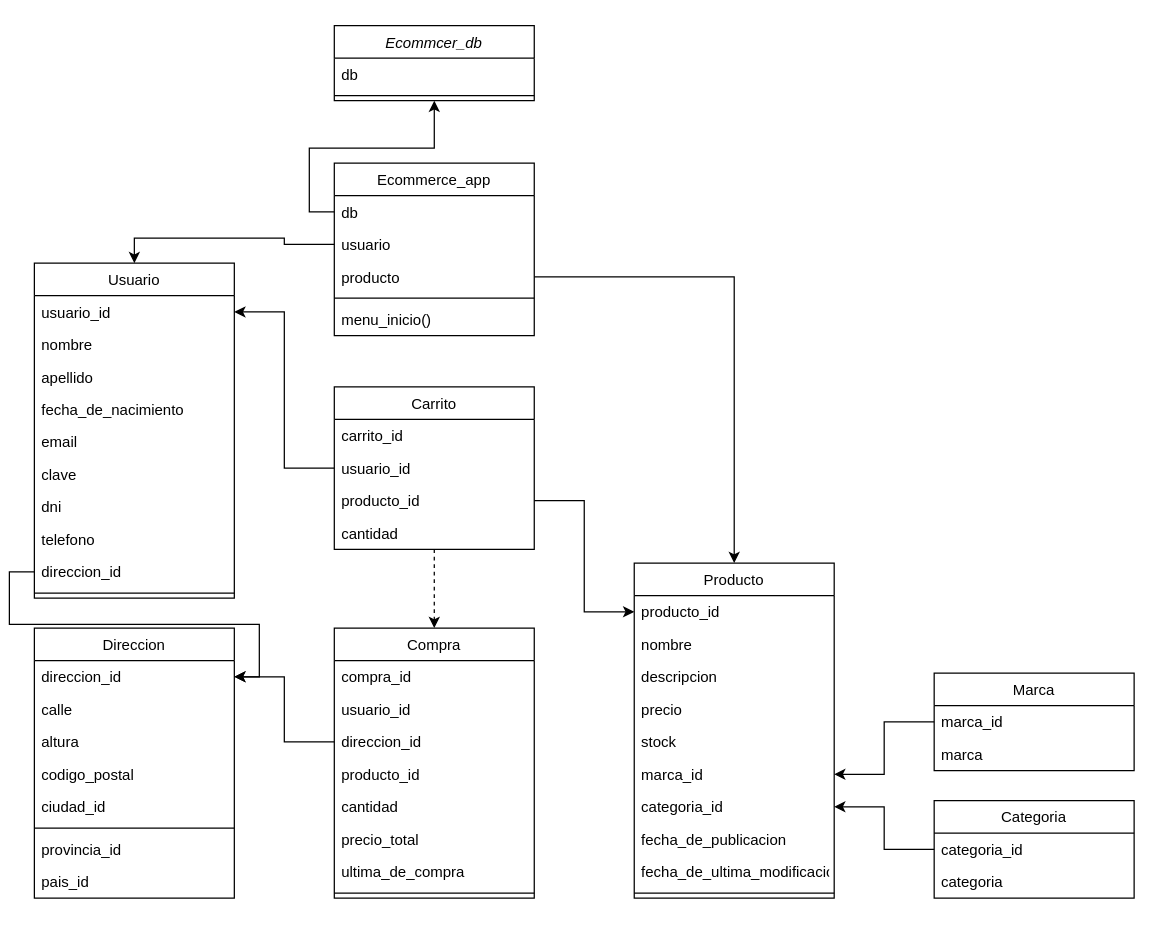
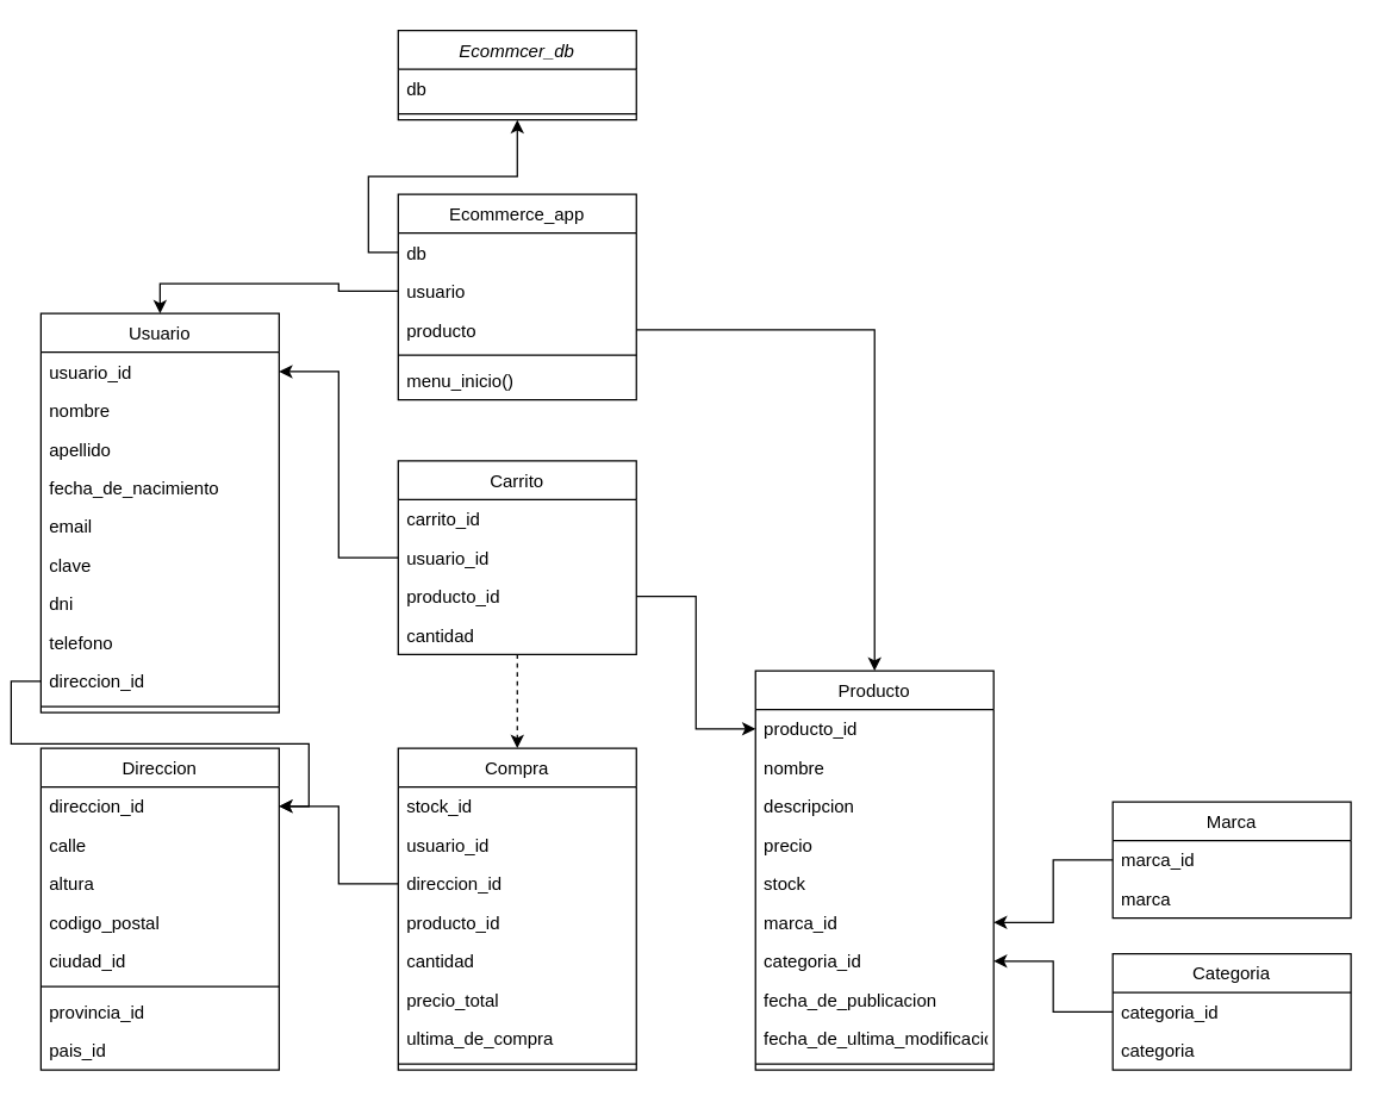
  <mxCell id="0" />
  <mxCell id="1" parent="0" />
  <mxCell id="2" style="edgeStyle=orthogonalEdgeStyle;rounded=0;orthogonalLoop=1;jettySize=auto;html=1;" parent="1" source="48" target="52" edge="1"><mxGeometry relative="1" as="geometry" /></mxCell>
  <mxCell id="3" style="edgeStyle=orthogonalEdgeStyle;rounded=0;orthogonalLoop=1;jettySize=auto;html=1;" parent="1" source="49" target="12" edge="1"><mxGeometry relative="1" as="geometry" /></mxCell>
  <mxCell id="4" style="edgeStyle=orthogonalEdgeStyle;rounded=0;orthogonalLoop=1;jettySize=auto;html=1;dashed=1;" parent="1" source="46" target="37" edge="1"><mxGeometry relative="1" as="geometry" /></mxCell>
  <mxCell id="5" style="edgeStyle=orthogonalEdgeStyle;rounded=0;orthogonalLoop=1;jettySize=auto;html=1;" parent="1" source="40" target="29" edge="1"><mxGeometry relative="1" as="geometry" /></mxCell>
  <mxCell id="6" style="edgeStyle=orthogonalEdgeStyle;rounded=0;orthogonalLoop=1;jettySize=auto;html=1;" parent="1" source="26" target="18" edge="1"><mxGeometry relative="1" as="geometry" /></mxCell>
  <mxCell id="7" style="edgeStyle=orthogonalEdgeStyle;rounded=0;orthogonalLoop=1;jettySize=auto;html=1;" parent="1" source="23" target="17" edge="1"><mxGeometry relative="1" as="geometry" /></mxCell>
  <mxCell id="8" style="edgeStyle=orthogonalEdgeStyle;rounded=0;orthogonalLoop=1;jettySize=auto;html=1;" parent="1" source="63" target="68" edge="1"><mxGeometry relative="1" as="geometry" /></mxCell>
  <mxCell id="9" style="edgeStyle=orthogonalEdgeStyle;rounded=0;orthogonalLoop=1;jettySize=auto;html=1;" parent="1" source="64" target="51" edge="1"><mxGeometry relative="1" as="geometry" /></mxCell>
  <mxCell id="10" style="edgeStyle=orthogonalEdgeStyle;rounded=0;orthogonalLoop=1;jettySize=auto;html=1;" parent="1" source="65" target="11" edge="1"><mxGeometry relative="1" as="geometry" /></mxCell>
  <mxCell id="11" value="Producto" style="swimlane;fontStyle=0;align=center;verticalAlign=top;childLayout=stackLayout;horizontal=1;startSize=26;horizontalStack=0;resizeParent=1;resizeLast=0;collapsible=1;marginBottom=0;rounded=0;shadow=0;strokeWidth=1;" parent="1" vertex="1"><mxGeometry x="500" y="450" width="160" height="268" as="geometry"><mxRectangle x="640" y="40" width="170" height="26" as="alternateBounds" /></mxGeometry></mxCell>
  <mxCell id="12" value="producto_id" style="text;align=left;verticalAlign=top;spacingLeft=4;spacingRight=4;overflow=hidden;rotatable=0;points=[[0,0.5],[1,0.5]];portConstraint=eastwest;" parent="11" vertex="1"><mxGeometry y="26" width="160" height="26" as="geometry" /></mxCell>
  <mxCell id="13" value="nombre" style="text;strokeColor=none;fillColor=none;align=left;verticalAlign=top;spacingLeft=4;spacingRight=4;overflow=hidden;rotatable=0;points=[[0,0.5],[1,0.5]];portConstraint=eastwest;" parent="11" vertex="1"><mxGeometry y="52" width="160" height="26" as="geometry" /></mxCell>
  <mxCell id="14" value="descripcion" style="text;strokeColor=none;fillColor=none;align=left;verticalAlign=top;spacingLeft=4;spacingRight=4;overflow=hidden;rotatable=0;points=[[0,0.5],[1,0.5]];portConstraint=eastwest;" parent="11" vertex="1"><mxGeometry y="78" width="160" height="26" as="geometry" /></mxCell>
  <mxCell id="15" value="precio" style="text;strokeColor=none;fillColor=none;align=left;verticalAlign=top;spacingLeft=4;spacingRight=4;overflow=hidden;rotatable=0;points=[[0,0.5],[1,0.5]];portConstraint=eastwest;" parent="11" vertex="1"><mxGeometry y="104" width="160" height="26" as="geometry" /></mxCell>
  <mxCell id="16" value="stock" style="text;strokeColor=none;fillColor=none;align=left;verticalAlign=top;spacingLeft=4;spacingRight=4;overflow=hidden;rotatable=0;points=[[0,0.5],[1,0.5]];portConstraint=eastwest;" parent="11" vertex="1"><mxGeometry y="130" width="160" height="26" as="geometry" /></mxCell>
  <mxCell id="17" value="marca_id" style="text;strokeColor=none;fillColor=none;align=left;verticalAlign=top;spacingLeft=4;spacingRight=4;overflow=hidden;rotatable=0;points=[[0,0.5],[1,0.5]];portConstraint=eastwest;" parent="11" vertex="1"><mxGeometry y="156" width="160" height="26" as="geometry" /></mxCell>
  <mxCell id="18" value="categoria_id" style="text;strokeColor=none;fillColor=none;align=left;verticalAlign=top;spacingLeft=4;spacingRight=4;overflow=hidden;rotatable=0;points=[[0,0.5],[1,0.5]];portConstraint=eastwest;" parent="11" vertex="1"><mxGeometry y="182" width="160" height="26" as="geometry" /></mxCell>
  <mxCell id="19" value="fecha_de_publicacion" style="text;strokeColor=none;fillColor=none;align=left;verticalAlign=top;spacingLeft=4;spacingRight=4;overflow=hidden;rotatable=0;points=[[0,0.5],[1,0.5]];portConstraint=eastwest;" parent="11" vertex="1"><mxGeometry y="208" width="160" height="26" as="geometry" /></mxCell>
  <mxCell id="20" value="fecha_de_ultima_modificacion" style="text;strokeColor=none;fillColor=none;align=left;verticalAlign=top;spacingLeft=4;spacingRight=4;overflow=hidden;rotatable=0;points=[[0,0.5],[1,0.5]];portConstraint=eastwest;" parent="11" vertex="1"><mxGeometry y="234" width="160" height="26" as="geometry" /></mxCell>
  <mxCell id="21" value="" style="line;html=1;strokeWidth=1;align=left;verticalAlign=middle;spacingTop=-1;spacingLeft=3;spacingRight=3;rotatable=0;labelPosition=right;points=[];portConstraint=eastwest;" parent="11" vertex="1"><mxGeometry y="260" width="160" height="8" as="geometry" /></mxCell>
  <mxCell id="22" value="Marca" style="swimlane;fontStyle=0;childLayout=stackLayout;horizontal=1;startSize=26;fillColor=none;horizontalStack=0;resizeParent=1;resizeParentMax=0;resizeLast=0;collapsible=1;marginBottom=0;" parent="1" vertex="1"><mxGeometry x="740" y="538" width="160" height="78" as="geometry"><mxRectangle x="640" y="160" width="70" height="26" as="alternateBounds" /></mxGeometry></mxCell>
  <mxCell id="23" value="marca_id" style="text;strokeColor=none;fillColor=none;align=left;verticalAlign=top;spacingLeft=4;spacingRight=4;overflow=hidden;rotatable=0;points=[[0,0.5],[1,0.5]];portConstraint=eastwest;" parent="22" vertex="1"><mxGeometry y="26" width="160" height="26" as="geometry" /></mxCell>
  <mxCell id="24" value="marca" style="text;strokeColor=none;fillColor=none;align=left;verticalAlign=top;spacingLeft=4;spacingRight=4;overflow=hidden;rotatable=0;points=[[0,0.5],[1,0.5]];portConstraint=eastwest;" parent="22" vertex="1"><mxGeometry y="52" width="160" height="26" as="geometry" /></mxCell>
  <mxCell id="25" value="Categoria" style="swimlane;fontStyle=0;childLayout=stackLayout;horizontal=1;startSize=26;fillColor=none;horizontalStack=0;resizeParent=1;resizeParentMax=0;resizeLast=0;collapsible=1;marginBottom=0;" parent="1" vertex="1"><mxGeometry x="740" y="640" width="160" height="78" as="geometry"><mxRectangle x="600" y="400" width="80" height="26" as="alternateBounds" /></mxGeometry></mxCell>
  <mxCell id="26" value="categoria_id" style="text;strokeColor=none;fillColor=none;align=left;verticalAlign=top;spacingLeft=4;spacingRight=4;overflow=hidden;rotatable=0;points=[[0,0.5],[1,0.5]];portConstraint=eastwest;" parent="25" vertex="1"><mxGeometry y="26" width="160" height="26" as="geometry" /></mxCell>
  <mxCell id="27" value="categoria" style="text;strokeColor=none;fillColor=none;align=left;verticalAlign=top;spacingLeft=4;spacingRight=4;overflow=hidden;rotatable=0;points=[[0,0.5],[1,0.5]];portConstraint=eastwest;" parent="25" vertex="1"><mxGeometry y="52" width="160" height="26" as="geometry" /></mxCell>
  <mxCell id="28" value="Direccion" style="swimlane;fontStyle=0;childLayout=stackLayout;horizontal=1;startSize=26;fillColor=none;horizontalStack=0;resizeParent=1;resizeParentMax=0;resizeLast=0;collapsible=1;marginBottom=0;" parent="1" vertex="1"><mxGeometry x="20" y="502" width="160" height="216" as="geometry"><mxRectangle x="240" y="110" width="80" height="26" as="alternateBounds" /></mxGeometry></mxCell>
  <mxCell id="29" value="direccion_id" style="text;strokeColor=none;fillColor=none;align=left;verticalAlign=top;spacingLeft=4;spacingRight=4;overflow=hidden;rotatable=0;points=[[0,0.5],[1,0.5]];portConstraint=eastwest;" parent="28" vertex="1"><mxGeometry y="26" width="160" height="26" as="geometry" /></mxCell>
  <mxCell id="30" value="calle" style="text;strokeColor=none;fillColor=none;align=left;verticalAlign=top;spacingLeft=4;spacingRight=4;overflow=hidden;rotatable=0;points=[[0,0.5],[1,0.5]];portConstraint=eastwest;" parent="28" vertex="1"><mxGeometry y="52" width="160" height="26" as="geometry" /></mxCell>
  <mxCell id="31" value="altura" style="text;strokeColor=none;fillColor=none;align=left;verticalAlign=top;spacingLeft=4;spacingRight=4;overflow=hidden;rotatable=0;points=[[0,0.5],[1,0.5]];portConstraint=eastwest;" parent="28" vertex="1"><mxGeometry y="78" width="160" height="26" as="geometry" /></mxCell>
  <mxCell id="32" value="codigo_postal" style="text;strokeColor=none;fillColor=none;align=left;verticalAlign=top;spacingLeft=4;spacingRight=4;overflow=hidden;rotatable=0;points=[[0,0.5],[1,0.5]];portConstraint=eastwest;" parent="28" vertex="1"><mxGeometry y="104" width="160" height="26" as="geometry" /></mxCell>
  <mxCell id="33" value="ciudad_id" style="text;strokeColor=none;fillColor=none;align=left;verticalAlign=top;spacingLeft=4;spacingRight=4;overflow=hidden;rotatable=0;points=[[0,0.5],[1,0.5]];portConstraint=eastwest;" parent="28" vertex="1"><mxGeometry y="130" width="160" height="26" as="geometry" /></mxCell>
  <mxCell id="34" value="" style="line;html=1;strokeWidth=1;align=left;verticalAlign=middle;spacingTop=-1;spacingLeft=3;spacingRight=3;rotatable=0;labelPosition=right;points=[];portConstraint=eastwest;" parent="28" vertex="1"><mxGeometry y="156" width="160" height="8" as="geometry" /></mxCell>
  <mxCell id="35" value="provincia_id" style="text;strokeColor=none;fillColor=none;align=left;verticalAlign=top;spacingLeft=4;spacingRight=4;overflow=hidden;rotatable=0;points=[[0,0.5],[1,0.5]];portConstraint=eastwest;" parent="28" vertex="1"><mxGeometry y="164" width="160" height="26" as="geometry" /></mxCell>
  <mxCell id="36" value="pais_id" style="text;strokeColor=none;fillColor=none;align=left;verticalAlign=top;spacingLeft=4;spacingRight=4;overflow=hidden;rotatable=0;points=[[0,0.5],[1,0.5]];portConstraint=eastwest;" parent="28" vertex="1"><mxGeometry y="190" width="160" height="26" as="geometry" /></mxCell>
  <mxCell id="37" value="Compra" style="swimlane;fontStyle=0;align=center;verticalAlign=top;childLayout=stackLayout;horizontal=1;startSize=26;horizontalStack=0;resizeParent=1;resizeLast=0;collapsible=1;marginBottom=0;rounded=0;shadow=0;strokeWidth=1;" parent="1" vertex="1"><mxGeometry x="260" y="502" width="160" height="216" as="geometry"><mxRectangle x="240" y="210" width="160" height="26" as="alternateBounds" /></mxGeometry></mxCell>
- <mxCell id="38" value="compra_id" style="text;align=left;verticalAlign=top;spacingLeft=4;spacingRight=4;overflow=hidden;rotatable=0;points=[[0,0.5],[1,0.5]];portConstraint=eastwest;" parent="37" vertex="1"><mxGeometry y="26" width="160" height="26" as="geometry" /></mxCell>
+ <mxCell id="38" value="stock_id" style="text;align=left;verticalAlign=top;spacingLeft=4;spacingRight=4;overflow=hidden;rotatable=0;points=[[0,0.5],[1,0.5]];portConstraint=eastwest;" parent="37" vertex="1"><mxGeometry y="26" width="160" height="26" as="geometry" /></mxCell>
  <mxCell id="39" value="usuario_id" style="text;align=left;verticalAlign=top;spacingLeft=4;spacingRight=4;overflow=hidden;rotatable=0;points=[[0,0.5],[1,0.5]];portConstraint=eastwest;rounded=0;shadow=0;html=0;" parent="37" vertex="1"><mxGeometry y="52" width="160" height="26" as="geometry" /></mxCell>
  <mxCell id="40" value="direccion_id" style="text;align=left;verticalAlign=top;spacingLeft=4;spacingRight=4;overflow=hidden;rotatable=0;points=[[0,0.5],[1,0.5]];portConstraint=eastwest;" parent="37" vertex="1"><mxGeometry y="78" width="160" height="26" as="geometry" /></mxCell>
  <mxCell id="41" value="producto_id" style="text;align=left;verticalAlign=top;spacingLeft=4;spacingRight=4;overflow=hidden;rotatable=0;points=[[0,0.5],[1,0.5]];portConstraint=eastwest;" parent="37" vertex="1"><mxGeometry y="104" width="160" height="26" as="geometry" /></mxCell>
  <mxCell id="42" value="cantidad" style="text;align=left;verticalAlign=top;spacingLeft=4;spacingRight=4;overflow=hidden;rotatable=0;points=[[0,0.5],[1,0.5]];portConstraint=eastwest;" parent="37" vertex="1"><mxGeometry y="130" width="160" height="26" as="geometry" /></mxCell>
  <mxCell id="43" value="precio_total" style="text;align=left;verticalAlign=top;spacingLeft=4;spacingRight=4;overflow=hidden;rotatable=0;points=[[0,0.5],[1,0.5]];portConstraint=eastwest;" parent="37" vertex="1"><mxGeometry y="156" width="160" height="26" as="geometry" /></mxCell>
  <mxCell id="44" value="ultima_de_compra" style="text;align=left;verticalAlign=top;spacingLeft=4;spacingRight=4;overflow=hidden;rotatable=0;points=[[0,0.5],[1,0.5]];portConstraint=eastwest;" parent="37" vertex="1"><mxGeometry y="182" width="160" height="26" as="geometry" /></mxCell>
  <mxCell id="45" value="" style="line;html=1;strokeWidth=1;align=left;verticalAlign=middle;spacingTop=-1;spacingLeft=3;spacingRight=3;rotatable=0;labelPosition=right;points=[];portConstraint=eastwest;" parent="37" vertex="1"><mxGeometry y="208" width="160" height="8" as="geometry" /></mxCell>
  <mxCell id="46" value="Carrito" style="swimlane;fontStyle=0;childLayout=stackLayout;horizontal=1;startSize=26;fillColor=none;horizontalStack=0;resizeParent=1;resizeParentMax=0;resizeLast=0;collapsible=1;marginBottom=0;" parent="1" vertex="1"><mxGeometry x="260" y="309" width="160" height="130" as="geometry"><mxRectangle x="440" y="40" width="70" height="26" as="alternateBounds" /></mxGeometry></mxCell>
  <mxCell id="47" value="carrito_id" style="text;strokeColor=none;fillColor=none;align=left;verticalAlign=top;spacingLeft=4;spacingRight=4;overflow=hidden;rotatable=0;points=[[0,0.5],[1,0.5]];portConstraint=eastwest;" parent="46" vertex="1"><mxGeometry y="26" width="160" height="26" as="geometry" /></mxCell>
  <mxCell id="48" value="usuario_id" style="text;strokeColor=none;fillColor=none;align=left;verticalAlign=top;spacingLeft=4;spacingRight=4;overflow=hidden;rotatable=0;points=[[0,0.5],[1,0.5]];portConstraint=eastwest;" parent="46" vertex="1"><mxGeometry y="52" width="160" height="26" as="geometry" /></mxCell>
  <mxCell id="49" value="producto_id" style="text;strokeColor=none;fillColor=none;align=left;verticalAlign=top;spacingLeft=4;spacingRight=4;overflow=hidden;rotatable=0;points=[[0,0.5],[1,0.5]];portConstraint=eastwest;" parent="46" vertex="1"><mxGeometry y="78" width="160" height="26" as="geometry" /></mxCell>
  <mxCell id="50" value="cantidad" style="text;strokeColor=none;fillColor=none;align=left;verticalAlign=top;spacingLeft=4;spacingRight=4;overflow=hidden;rotatable=0;points=[[0,0.5],[1,0.5]];portConstraint=eastwest;" parent="46" vertex="1"><mxGeometry y="104" width="160" height="26" as="geometry" /></mxCell>
  <mxCell id="51" value="Usuario" style="swimlane;fontStyle=0;align=center;verticalAlign=top;childLayout=stackLayout;horizontal=1;startSize=26;horizontalStack=0;resizeParent=1;resizeLast=0;collapsible=1;marginBottom=0;rounded=0;shadow=0;strokeWidth=1;" parent="1" vertex="1"><mxGeometry x="20" y="210" width="160" height="268" as="geometry"><mxRectangle x="240" y="250" width="160" height="26" as="alternateBounds" /></mxGeometry></mxCell>
  <mxCell id="52" value="usuario_id" style="text;strokeColor=none;fillColor=none;align=left;verticalAlign=top;spacingLeft=4;spacingRight=4;overflow=hidden;rotatable=0;points=[[0,0.5],[1,0.5]];portConstraint=eastwest;" parent="51" vertex="1"><mxGeometry y="26" width="160" height="26" as="geometry" /></mxCell>
  <mxCell id="53" value="nombre" style="text;strokeColor=none;fillColor=none;align=left;verticalAlign=top;spacingLeft=4;spacingRight=4;overflow=hidden;rotatable=0;points=[[0,0.5],[1,0.5]];portConstraint=eastwest;" parent="51" vertex="1"><mxGeometry y="52" width="160" height="26" as="geometry" /></mxCell>
  <mxCell id="54" value="apellido" style="text;strokeColor=none;fillColor=none;align=left;verticalAlign=top;spacingLeft=4;spacingRight=4;overflow=hidden;rotatable=0;points=[[0,0.5],[1,0.5]];portConstraint=eastwest;" parent="51" vertex="1"><mxGeometry y="78" width="160" height="26" as="geometry" /></mxCell>
  <mxCell id="55" value="fecha_de_nacimiento" style="text;strokeColor=none;fillColor=none;align=left;verticalAlign=top;spacingLeft=4;spacingRight=4;overflow=hidden;rotatable=0;points=[[0,0.5],[1,0.5]];portConstraint=eastwest;" parent="51" vertex="1"><mxGeometry y="104" width="160" height="26" as="geometry" /></mxCell>
  <mxCell id="56" value="email" style="text;strokeColor=none;fillColor=none;align=left;verticalAlign=top;spacingLeft=4;spacingRight=4;overflow=hidden;rotatable=0;points=[[0,0.5],[1,0.5]];portConstraint=eastwest;" parent="51" vertex="1"><mxGeometry y="130" width="160" height="26" as="geometry" /></mxCell>
  <mxCell id="57" value="clave" style="text;strokeColor=none;fillColor=none;align=left;verticalAlign=top;spacingLeft=4;spacingRight=4;overflow=hidden;rotatable=0;points=[[0,0.5],[1,0.5]];portConstraint=eastwest;" parent="51" vertex="1"><mxGeometry y="156" width="160" height="26" as="geometry" /></mxCell>
  <mxCell id="58" value="dni" style="text;strokeColor=none;fillColor=none;align=left;verticalAlign=top;spacingLeft=4;spacingRight=4;overflow=hidden;rotatable=0;points=[[0,0.5],[1,0.5]];portConstraint=eastwest;" parent="51" vertex="1"><mxGeometry y="182" width="160" height="26" as="geometry" /></mxCell>
  <mxCell id="59" value="telefono" style="text;strokeColor=none;fillColor=none;align=left;verticalAlign=top;spacingLeft=4;spacingRight=4;overflow=hidden;rotatable=0;points=[[0,0.5],[1,0.5]];portConstraint=eastwest;" parent="51" vertex="1"><mxGeometry y="208" width="160" height="26" as="geometry" /></mxCell>
  <mxCell id="60" value="direccion_id" style="text;strokeColor=none;fillColor=none;align=left;verticalAlign=top;spacingLeft=4;spacingRight=4;overflow=hidden;rotatable=0;points=[[0,0.5],[1,0.5]];portConstraint=eastwest;" parent="51" vertex="1"><mxGeometry y="234" width="160" height="26" as="geometry" /></mxCell>
  <mxCell id="61" value="" style="line;html=1;strokeWidth=1;align=left;verticalAlign=middle;spacingTop=-1;spacingLeft=3;spacingRight=3;rotatable=0;labelPosition=right;points=[];portConstraint=eastwest;" parent="51" vertex="1"><mxGeometry y="260" width="160" height="8" as="geometry" /></mxCell>
  <mxCell id="62" value="Ecommerce_app" style="swimlane;fontStyle=0;childLayout=stackLayout;horizontal=1;startSize=26;fillColor=none;horizontalStack=0;resizeParent=1;resizeParentMax=0;resizeLast=0;collapsible=1;marginBottom=0;" parent="1" vertex="1"><mxGeometry x="260" y="130" width="160" height="138" as="geometry" /></mxCell>
  <mxCell id="63" value="db" style="text;strokeColor=none;fillColor=none;align=left;verticalAlign=top;spacingLeft=4;spacingRight=4;overflow=hidden;rotatable=0;points=[[0,0.5],[1,0.5]];portConstraint=eastwest;" parent="62" vertex="1"><mxGeometry y="26" width="160" height="26" as="geometry" /></mxCell>
  <mxCell id="64" value="usuario" style="text;strokeColor=none;fillColor=none;align=left;verticalAlign=top;spacingLeft=4;spacingRight=4;overflow=hidden;rotatable=0;points=[[0,0.5],[1,0.5]];portConstraint=eastwest;" parent="62" vertex="1"><mxGeometry y="52" width="160" height="26" as="geometry" /></mxCell>
  <mxCell id="65" value="producto" style="text;strokeColor=none;fillColor=none;align=left;verticalAlign=top;spacingLeft=4;spacingRight=4;overflow=hidden;rotatable=0;points=[[0,0.5],[1,0.5]];portConstraint=eastwest;" parent="62" vertex="1"><mxGeometry y="78" width="160" height="26" as="geometry" /></mxCell>
  <mxCell id="66" value="" style="line;html=1;strokeWidth=1;align=left;verticalAlign=middle;spacingTop=-1;spacingLeft=3;spacingRight=3;rotatable=0;labelPosition=right;points=[];portConstraint=eastwest;" parent="62" vertex="1"><mxGeometry y="104" width="160" height="8" as="geometry" /></mxCell>
  <mxCell id="67" value="menu_inicio()" style="text;strokeColor=none;fillColor=none;align=left;verticalAlign=top;spacingLeft=4;spacingRight=4;overflow=hidden;rotatable=0;points=[[0,0.5],[1,0.5]];portConstraint=eastwest;" parent="62" vertex="1"><mxGeometry y="112" width="160" height="26" as="geometry" /></mxCell>
  <mxCell id="68" value="Ecommcer_db" style="swimlane;fontStyle=2;align=center;verticalAlign=top;childLayout=stackLayout;horizontal=1;startSize=26;horizontalStack=0;resizeParent=1;resizeLast=0;collapsible=1;marginBottom=0;rounded=0;shadow=0;strokeWidth=1;" parent="1" vertex="1"><mxGeometry x="260" y="20" width="160" height="60" as="geometry"><mxRectangle x="40" y="40" width="160" height="26" as="alternateBounds" /></mxGeometry></mxCell>
  <mxCell id="69" value="db" style="text;strokeColor=none;fillColor=none;align=left;verticalAlign=top;spacingLeft=4;spacingRight=4;overflow=hidden;rotatable=0;points=[[0,0.5],[1,0.5]];portConstraint=eastwest;" parent="68" vertex="1"><mxGeometry y="26" width="160" height="26" as="geometry" /></mxCell>
  <mxCell id="70" value="" style="line;html=1;strokeWidth=1;align=left;verticalAlign=middle;spacingTop=-1;spacingLeft=3;spacingRight=3;rotatable=0;labelPosition=right;points=[];portConstraint=eastwest;" parent="68" vertex="1"><mxGeometry y="52" width="160" height="8" as="geometry" /></mxCell>
  <mxCell id="71" style="edgeStyle=orthogonalEdgeStyle;rounded=0;orthogonalLoop=1;jettySize=auto;html=1;" parent="1" source="60" target="29" edge="1"><mxGeometry relative="1" as="geometry" /></mxCell>
